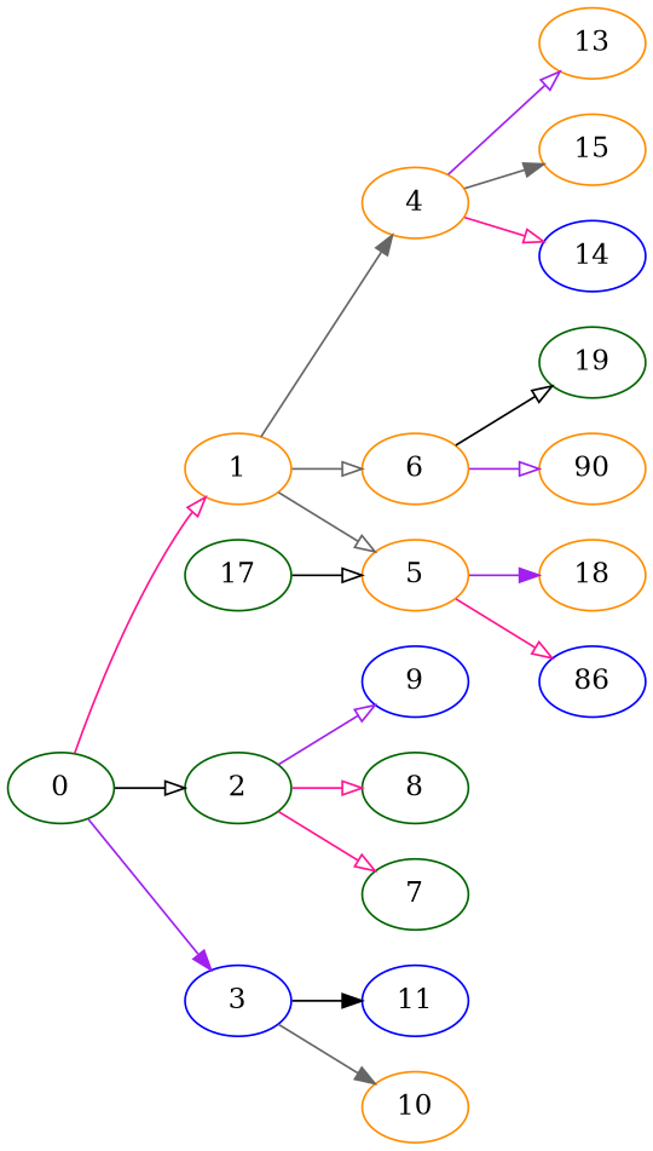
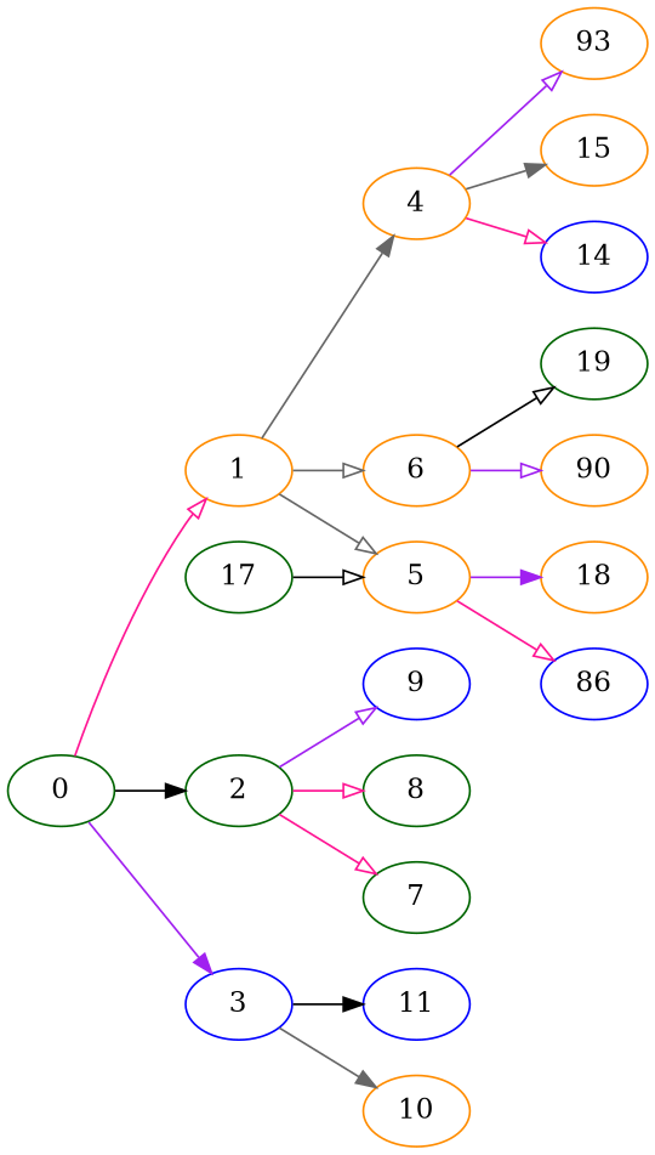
  digraph {
    "Duplicate states"=0
    GraphType=OutTree
    "Max states in OPEN"=0
    Modes="120000ms; topo-ordered tasks, ; Pruning: task equivalence, fixed order ready list, ; F-value: ; Optimisation: best schedule length (SL) optimisation on equal, "
    NumberOfTasks=21
    "Pruned using list schedule length"=626950
    "States removed from OPEN"=0
    TargetSystem="Homogeneous-6"
    "Time to schedule (ms)"=778
    "Total idle time"=88
    "Total schedule length"=37
    "Total sequential time"=126
    "Total states created"=1196323
    rankdir=LR
    node ["Finish time"=35 Processor=0 "Start time"=35 Weight=4 color=darkorange]
    edge [Weight=10 arrowhead=onormal color=deeppink]
    0 ["Finish time"=8 "Start time"=0 Weight=8 color=darkgreen]
    1 ["Finish time"=14 "Start time"=8 Weight=6]
    2 ["Finish time"=18 Processor=1 "Start time"=12 Weight=6 color=darkgreen]
    3 ["Finish time"=15 Processor=2 "Start time"=10 Weight=5 color=blue]
    4 ["Finish time"=18 "Start time"=14]
    6 ["Finish time"=31 Processor=2 "Start time"=22 Weight=9]
    5 ["Finish time"=23 Processor=3 "Start time"=20 Weight=3]
    9 [Processor=5 "Start time"=26 Weight=9 color=blue]
    8 ["Finish time"=36 Processor=3 "Start time"=32 color=darkgreen]
    7 ["Finish time"=37 Processor=5 Weight=2 color=darkgreen]
    11 ["Finish time"=26 Processor=5 "Start time"=18 Weight=8 color=blue]
    10 ["Finish time"=22 Processor=2 "Start time"=15 Weight=7]
-   13 ["Finish time"=28 "Start time"=18 Weight=10]
+   13 ["Finish time"=28 "Start time"=18 Weight=10 label=93]
    15 [Processor=4 "Start time"=25 Weight=10]
    14 ["Finish time"=32 Processor=3 "Start time"=23 Weight=9 color=blue]
    19 [Processor=2 "Start time"=31 color=darkgreen]
    n17 ["Finish time"=37 Processor=2 Weight=2 label=90]
    18 ["Finish time"=32 Processor=1 "Start time"=25 Weight=7]
    n19 ["Finish time"=36 Processor=1 "Start time"=33 Weight=3 color=blue label=86]
    17 ["Finish time"=33 "Start time"=30 Weight=3 color=darkgreen]
    0 -> 1 [Weight=7]
-   0 -> 2 [Weight=4 color=black]
+   0 -> 2 [Weight=4 arrowhead=normal color=black]
    0 -> 3 [Weight=2 arrowhead=normal color=purple]
    1 -> 4 [Weight=3 arrowhead=normal color=gray40]
    1 -> 6 [Weight=8 color=gray40]
    1 -> 5 [Weight=6 color=gray40]
    2 -> 9 [Weight=7 color=purple]
    2 -> 8
    2 -> 7 [Weight=9]
    3 -> 11 [Weight=3 arrowhead=normal color=black]
    3 -> 10 [arrowhead=normal color=gray40]
    4 -> 13 [color=purple]
    4 -> 15 [Weight=7 arrowhead=normal color=gray40]
    4 -> 14 [Weight=4]
    6 -> 19 [Weight=6 color=black]
    6 -> n17 [color=purple]
    5 -> 18 [Weight=2 arrowhead=normal color=purple]
    5 -> n19
    17 -> 5 [Weight=7 color=black]
  }
